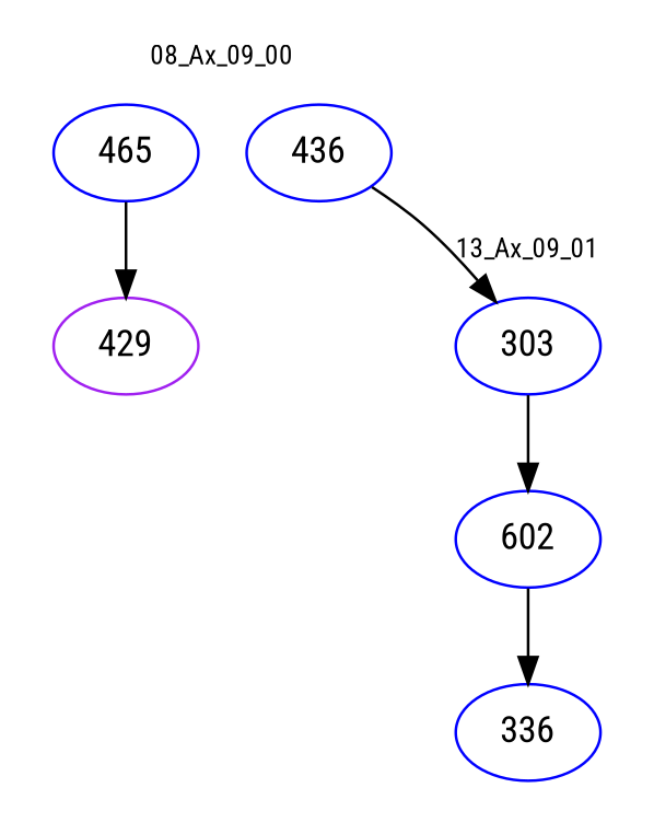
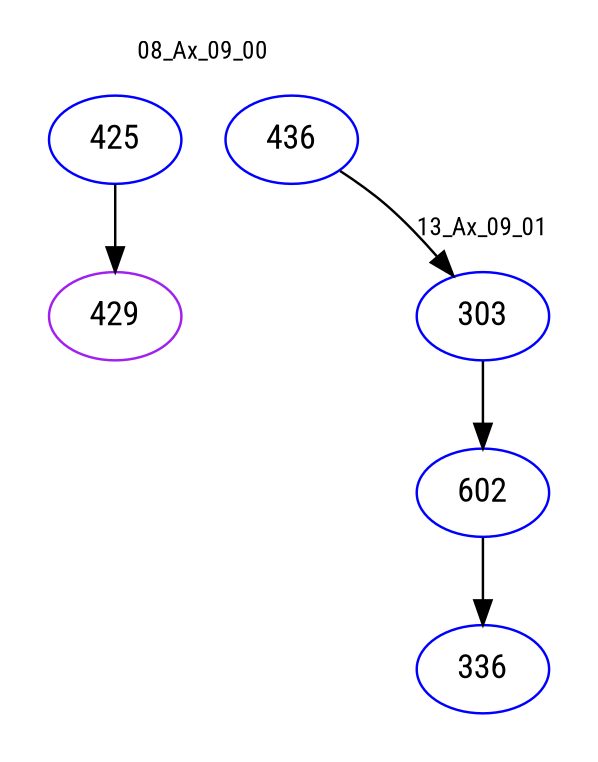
  digraph {
    fontname="Roboto Condensed"
    node [color=blue fontname="Roboto Condensed"]
    edge [color=black fontname="Roboto Condensed"]
    n1 [label=436]
-   n2 [label=465]
+   n2 [label=425]
    n3 [color=purple label=429]
    n4 [label=303]
    n5 [label=602]
    n6 [label=336]
    subgraph cluster_1 {
      color=white
      fontsize=10
      label="08_Ax_09_00"
      n1
      n2
      n3
    }
    subgraph cluster_2 {
      color=white
      fontsize=10
      label="13_Ax_09_01"
      n4
      n5
      n6
    }
    n1 -> n4
    n2 -> n3
    n4 -> n5
    n5 -> n6
  }
